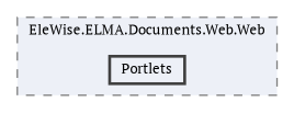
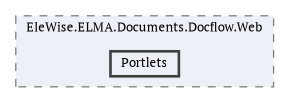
  digraph {
    compound=true
    fontname="PT Serif"
    n1 [color=grey25 fillcolor="#edf0f7" fontname="PT Serif" fontsize=10 height=0.2 label=Portlets shape=box style="filled,bold" width=0.4]
    subgraph cluster_1 {
      bgcolor="#edf0f7"
      fontsize=10
-     label="EleWise.ELMA.Documents.Web.Web"
+     label="EleWise.ELMA.Documents.Docflow.Web"
      pencolor=grey50
      style="filled,dashed"
      n1
    }
  }
